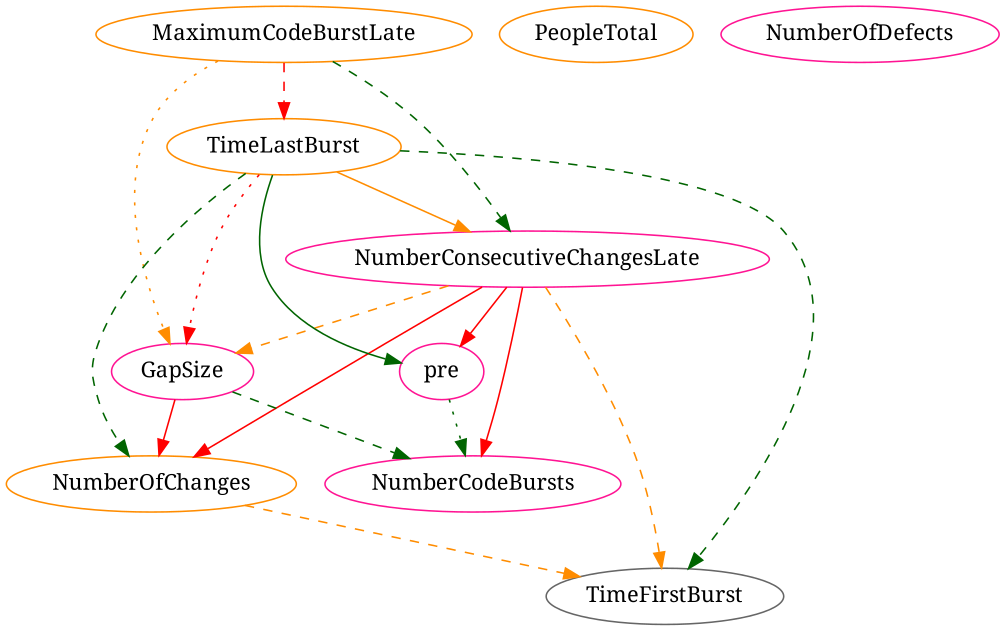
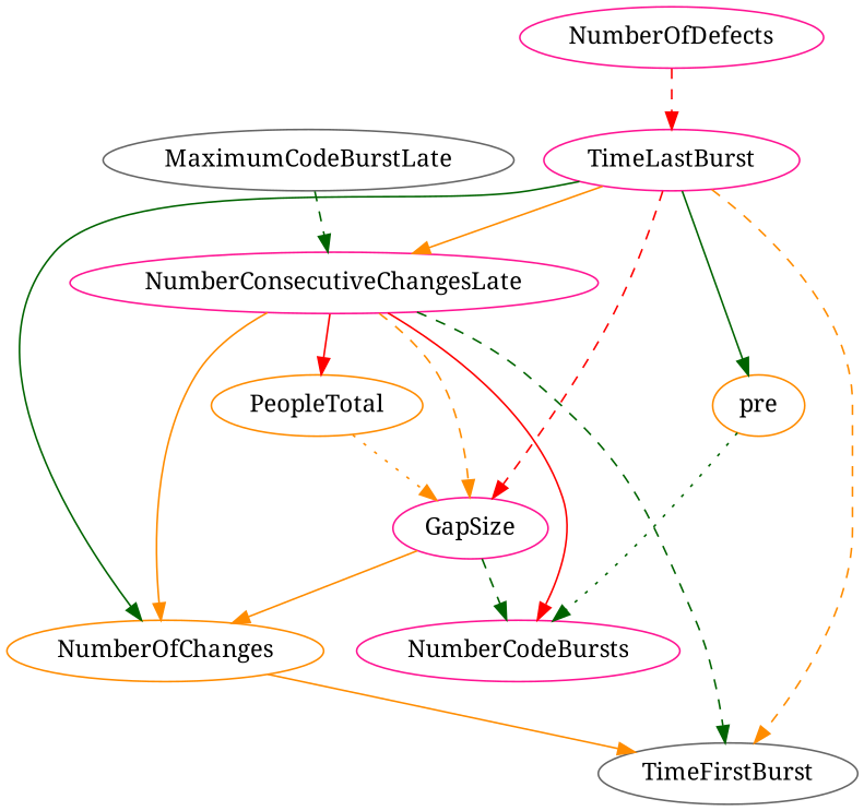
  digraph {
    fontname="Noto Serif"
    node [color=darkorange fontname="Noto Serif"]
    edge [color=darkgreen fontname="Noto Serif" style=solid]
-   pre [color=deeppink]
+   pre
    NumberConsecutiveChangesLate [color=deeppink]
    GapSize [color=deeppink]
    TimeFirstBurst [color=gray40]
    NumberCodeBursts [color=deeppink]
    NumberOfChanges
    PeopleTotal
    NumberOfDefects [color=deeppink]
-   MaximumCodeBurstLate
-   TimeLastBurst
+   MaximumCodeBurstLate [color=gray40]
+   TimeLastBurst [color=deeppink]
    pre -> NumberCodeBursts [style=dotted]
-   NumberConsecutiveChangesLate -> pre [color=red]
+   NumberConsecutiveChangesLate -> PeopleTotal [color=red]
    NumberConsecutiveChangesLate -> GapSize [color=darkorange style=dashed]
-   NumberConsecutiveChangesLate -> TimeFirstBurst [color=darkorange style=dashed]
+   NumberConsecutiveChangesLate -> TimeFirstBurst [style=dashed]
    NumberConsecutiveChangesLate -> NumberCodeBursts [color=red]
-   NumberConsecutiveChangesLate -> NumberOfChanges [color=red]
+   NumberConsecutiveChangesLate -> NumberOfChanges [color=darkorange]
    GapSize -> NumberCodeBursts [style=dashed]
-   GapSize -> NumberOfChanges [color=red]
-   NumberOfChanges -> TimeFirstBurst [color=darkorange style=dashed]
+   GapSize -> NumberOfChanges [color=darkorange]
+   NumberOfChanges -> TimeFirstBurst [color=darkorange]
    MaximumCodeBurstLate -> NumberConsecutiveChangesLate [style=dashed]
-   MaximumCodeBurstLate -> GapSize [color=darkorange style=dotted]
-   MaximumCodeBurstLate -> TimeLastBurst [color=red style=dashed]
+   PeopleTotal -> GapSize [color=darkorange style=dotted]
+   NumberOfDefects -> TimeLastBurst [color=red style=dashed]
    TimeLastBurst -> pre
    TimeLastBurst -> NumberConsecutiveChangesLate [color=darkorange]
-   TimeLastBurst -> GapSize [color=red style=dotted]
-   TimeLastBurst -> TimeFirstBurst [style=dashed]
-   TimeLastBurst -> NumberOfChanges [style=dashed]
+   TimeLastBurst -> GapSize [color=red style=dashed]
+   TimeLastBurst -> TimeFirstBurst [color=darkorange style=dashed]
+   TimeLastBurst -> NumberOfChanges
  }
